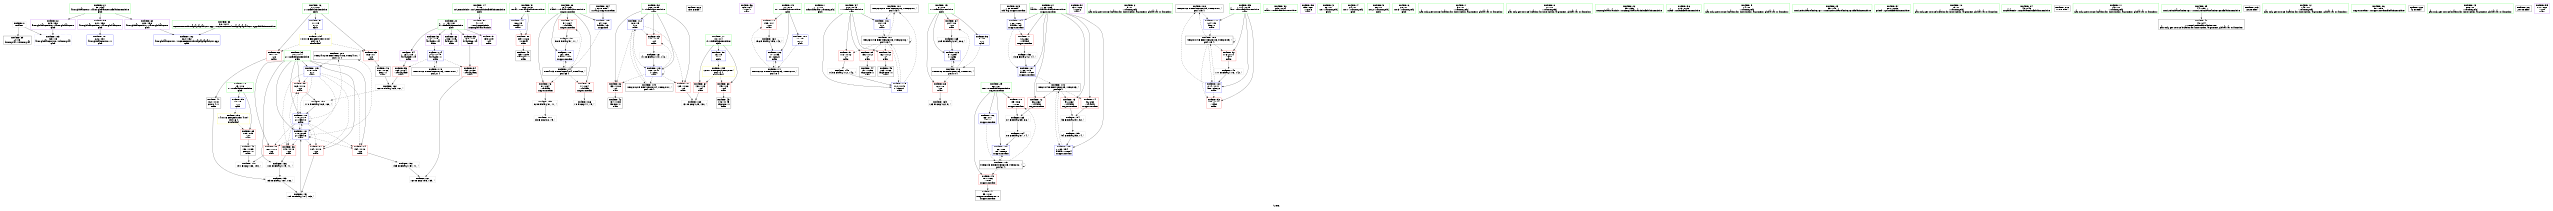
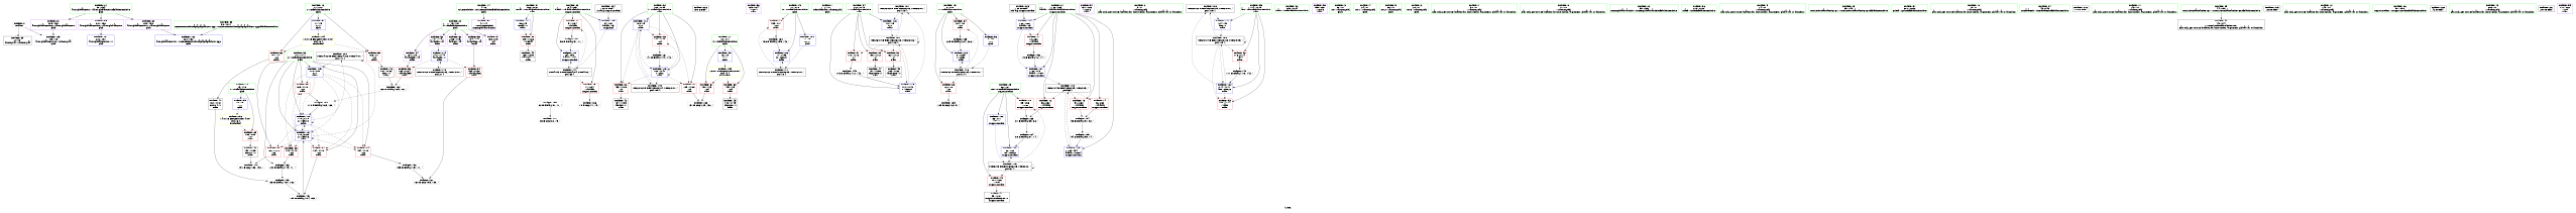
  digraph {
    label=SVFG
    node [color=green shape=record]
    edge [style=solid]
    n1 [color=grey label="{NodeID: 0\nNullPtr}"]
    n2 [color=black label="{NodeID: 39\n2\<--3\ndummyVal\<--dummyVal\n}"]
    n3 [color=blue label="{NodeID: 103\n223\<--3\nllvm.global_ctors_2\<--dummyVal\nGlob }" style=dotted]
    n4 [color=black label="{NodeID: 180\nMR_24V_2 = PHI(MR_24V_6, MR_24V_1, )\npts\{111 \}\n}"]
    n5 [color=blue label="{NodeID: 115\n110\<--79\np\<--\nmain\n}"]
    n6 [color=red label="{NodeID: 84\n154\<--110\n\<--p\nmain\n}"]
    n7 [color=red label="{NodeID: 85\n169\<--110\n\<--p\nmain\n}"]
    n8 [color=red label="{NodeID: 86\n179\<--110\n\<--p\nmain\n}"]
    n9 [color=red label="{NodeID: 87\n184\<--110\n\<--p\nmain\n}"]
    n10 [color=blue label="{NodeID: 118\n110\<--170\np\<--add10\nmain\n}"]
    n11 [color=blue label="{NodeID: 121\n110\<--185\np\<--add16\nmain\n}"]
    n12 [color=grey label="{NodeID: 158\n155 = Binary(154, 71, )\n}"]
    n13 [color=grey label="{NodeID: 150\n170 = Binary(169, 168, )\n}"]
    n14 [color=grey label="{NodeID: 156\n180 = Binary(179, 71, )\n}"]
    n15 [color=grey label="{NodeID: 151\n185 = Binary(184, 183, )\n}"]
    n16 [color=red label="{NodeID: 88\n188\<--110\n\<--p\nmain\n}"]
    n17 [color=blue label="{NodeID: 97\n11\<--9\nc\<--\nGlob }"]
    n18 [color=yellow label="{NodeID: 194\n10V_1 = ENCHI(MR_10V_0)\npts\{12 \}\nFun[main]}" style=double]
    n19 [color=red label="{NodeID: 65\n166\<--11\n\<--c\nmain\n}"]
    n20 [color=red label="{NodeID: 66\n181\<--11\n\<--c\nmain\n}"]
    n21 [color=black label="{NodeID: 46\n167\<--166\nconv\<--\nmain\n}"]
    n22 [color=black label="{NodeID: 47\n182\<--181\nconv14\<--\nmain\n}"]
    n23 [label="{NodeID: 14\n4\<--6\n_ZStL8__ioinit\<--_ZStL8__ioinit_field_insensitive\nGlob }"]
    n24 [color=purple label="{NodeID: 50\n41\<--4\n\<--_ZStL8__ioinit\n__cxx_global_var_init\n}"]
    n25 [color=grey label="{NodeID: 162\n168 = Binary(165, 167, )\n}"]
    n26 [color=grey label="{NodeID: 153\n183 = Binary(180, 182, )\n}"]
    n27 [color=blue label="{NodeID: 111\n106\<--9\nretval\<--\nmain\n}"]
    n28 [color=red label="{NodeID: 80\n209\<--106\n\<--retval\nmain\n}"]
    n29 [color=black label="{NodeID: 49\n105\<--209\nmain_ret\<--\nmain\n}"]
    n30 [label="{NodeID: 28\n64\<--65\nb.addr\<--b.addr_field_insensitive\n_Z6powmodxx\n}"]
    n31 [color=red label="{NodeID: 75\n77\<--64\n\<--b.addr\n_Z6powmodxx\n}"]
-   n32 [color=red label="{NodeID: 76\n81\<--64\n\<--b.addr\n_Z6powmodxx\n}"]
    n33 [color=red label="{NodeID: 77\n97\<--64\n\<--b.addr\n_Z6powmodxx\n}"]
    n34 [color=blue label="{NodeID: 105\n64\<--61\nb.addr\<--b\n_Z6printf\n}"]
    n35 [color=blue label="{NodeID: 110\n64\<--98\nb.addr\<--shr\n_Z6powmodxx\n}"]
    n36 [color=grey label="{NodeID: 166\n78 = cmp(77, 79, )\n}"]
    n37 [color=grey label="{NodeID: 159\n82 = Binary(81, 71, )\n}"]
    n38 [color=grey label="{NodeID: 157\n98 = Binary(97, 71, )\n}"]
    n39 [color=black label="{NodeID: 174\nMR_4V_3 = PHI(MR_4V_4, MR_4V_2, )\npts\{65 \}\n}"]
    n40 [color=grey label="{NodeID: 171\n83 = cmp(82, 79, )\n}"]
    n41 [color=black label="{NodeID: 42\n134\<--133\nidx.ext\<--\nmain\n}"]
    n42 [color=black label="{NodeID: 222\n138 = PHI()\n}"]
    n43 [color=purple label="{NodeID: 56\n125\<--24\n\<--.str.1\nmain\n}"]
    n44 [color=red label="{NodeID: 70\n195\<--17\n\<--__\nmain\n}"]
    n45 [color=grey label="{NodeID: 160\n196 = Binary(195, 142, )\n}"]
    n46 [color=blue label="{NodeID: 122\n17\<--196\n__\<--inc21\nmain\n}"]
    n47 [color=black label="{NodeID: 177\nMR_16V_2 = PHI(MR_16V_3, MR_16V_1, )\npts\{18 \}\n}"]
    n48 [color=grey label="{NodeID: 167\n160 = cmp(155, 159, )\n}"]
    n49 [label="{NodeID: 1\n7\<--1\n__dso_handle\<--dummyObj\nGlob }"]
    n50 [color=black label="{NodeID: 181\nMR_26V_2 = PHI(MR_26V_6, MR_26V_1, )\npts\{113 \}\n}"]
    n51 [color=blue label="{NodeID: 116\n112\<--9\nr\<--\nmain\n}"]
    n52 [color=black label="{NodeID: 187\nMR_26V_4 = PHI(MR_26V_3, MR_26V_6, )\npts\{113 \}\n}"]
    n53 [color=red label="{NodeID: 89\n156\<--112\n\<--r\nmain\n}"]
    n54 [color=red label="{NodeID: 90\n162\<--112\n\<--r\nmain\n}"]
    n55 [color=red label="{NodeID: 91\n172\<--112\n\<--r\nmain\n}"]
    n56 [color=blue label="{NodeID: 119\n112\<--173\nr\<--inc11\nmain\n}"]
    n57 [color=blue label="{NodeID: 98\n13\<--9\nd\<--\nGlob }"]
    n58 [color=yellow label="{NodeID: 195\n12V_1 = ENCHI(MR_12V_0)\npts\{14 \}\nFun[main]}" style=double]
    n59 [color=red label="{NodeID: 67\n130\<--13\n\<--d\nmain\n}"]
    n60 [color=red label="{NodeID: 68\n145\<--13\n\<--d\nmain\n}"]
    n61 [color=grey label="{NodeID: 168\n131 = cmp(129, 130, )\n}"]
    n62 [color=black label="{NodeID: 43\n146\<--145\nidxprom\<--\nmain\n}"]
    n63 [label="{NodeID: 15\n8\<--10\n_\<--__field_insensitive\nGlob }"]
    n64 [color=red label="{NodeID: 63\n122\<--8\n\<--_\nmain\n}"]
    n65 [color=red label="{NodeID: 64\n204\<--8\n\<--_\nmain\n}"]
    n66 [color=blue label="{NodeID: 96\n8\<--9\n_\<--\nGlob }"]
    n67 [color=blue label="{NodeID: 123\n8\<--205\n_\<--dec\nmain\n}"]
    n68 [color=grey label="{NodeID: 169\n123 = cmp(122, 9, )\n}"]
    n69 [color=grey label="{NodeID: 165\n205 = Binary(204, 206, )\n}"]
    n70 [color=black label="{NodeID: 176\nMR_8V_2 = PHI(MR_8V_3, MR_8V_1, )\npts\{10 \}\n}"]
    n71 [color=blue label="{NodeID: 112\n108\<--9\ni\<--\nmain\n}"]
    n72 [color=red label="{NodeID: 81\n129\<--108\n\<--i\nmain\n}"]
    n73 [color=red label="{NodeID: 82\n133\<--108\n\<--i\nmain\n}"]
    n74 [color=red label="{NodeID: 83\n140\<--108\n\<--i\nmain\n}"]
    n75 [color=blue label="{NodeID: 113\n108\<--141\ni\<--inc\nmain\n}"]
    n76 [color=black label="{NodeID: 179\nMR_22V_2 = PHI(MR_22V_4, MR_22V_1, )\npts\{109 \}\n}"]
    n77 [color=grey label="{NodeID: 161\n141 = Binary(140, 142, )\n}"]
    n78 [label="{NodeID: 29\n66\<--67\nres\<--res_field_insensitive\n_Z6powmodxx\n}"]
    n79 [color=red label="{NodeID: 78\n85\<--66\n\<--res\n_Z6powmodxx\n}"]
    n80 [color=red label="{NodeID: 79\n101\<--66\n\<--res\n_Z6powmodxx\n}"]
    n81 [color=blue label="{NodeID: 106\n66\<--71\nres\<--\n_Z6powmodxx\n}"]
    n82 [color=blue label="{NodeID: 108\n66\<--88\nres\<--rem2\n_Z6powmodxx\n}"]
    n83 [color=grey label="{NodeID: 163\n87 = Binary(85, 86, )\n}"]
    n84 [color=black label="{NodeID: 41\n59\<--101\n_Z6powmodxx_ret\<--\n_Z6powmodxx\n}"]
    n85 [color=black label="{NodeID: 175\nMR_6V_3 = PHI(MR_6V_5, MR_6V_2, )\npts\{67 \}\n}"]
    n86 [color=grey label="{NodeID: 164\n88 = Binary(87, 74, )\n}"]
    n87 [color=black label="{NodeID: 223\n60 = PHI()\n0th arg _Z6powmodxx }"]
    n88 [color=blue label="{NodeID: 104\n62\<--60\na.addr\<--a\n_Z6powmodxx\n}"]
    n89 [color=red label="{NodeID: 71\n72\<--62\n\<--a.addr\n_Z6powmodxx\n}"]
    n90 [color=blue label="{NodeID: 107\n62\<--73\na.addr\<--rem\n_Z6powmodxx\n}"]
    n91 [color=grey label="{NodeID: 152\n73 = Binary(72, 74, )\n}"]
    n92 [color=black label="{NodeID: 173\nMR_2V_4 = PHI(MR_2V_5, MR_2V_3, )\npts\{63 \}\n}"]
    n93 [color=purple label="{NodeID: 57\n137\<--26\n\<--.str.2\nmain\n}"]
    n94 [color=grey label="{NodeID: 154\n93 = Binary(91, 92, )\n}"]
    n95 [color=grey label="{NodeID: 155\n94 = Binary(93, 74, )\n}"]
    n96 [color=blue label="{NodeID: 109\n62\<--94\na.addr\<--rem4\n_Z6powmodxx\n}"]
    n97 [label="{NodeID: 2\n9\<--1\n\<--dummyObj\nCan only get source location for instruction, argument, global var or function.}"]
    n98 [color=black label="{NodeID: 182\nMR_28V_2 = PHI(MR_28V_5, MR_28V_1, )\npts\{115 \}\n}"]
    n99 [color=blue label="{NodeID: 117\n114\<--9\nans\<--\nmain\n}"]
    n100 [color=black label="{NodeID: 188\nMR_28V_4 = PHI(MR_28V_3, MR_28V_5, )\npts\{115 \}\n}"]
    n101 [color=red label="{NodeID: 92\n176\<--114\n\<--ans\nmain\n}"]
    n102 [color=red label="{NodeID: 93\n198\<--114\n\<--ans\nmain\n}"]
    n103 [color=blue label="{NodeID: 120\n114\<--177\nans\<--inc12\nmain\n}"]
    n104 [color=blue label="{NodeID: 99\n15\<--9\nv\<--\nGlob }"]
    n105 [color=yellow label="{NodeID: 196\n14V_1 = ENCHI(MR_14V_0)\npts\{16 \}\nFun[main]}" style=double]
    n106 [color=red label="{NodeID: 69\n189\<--15\n\<--v\nmain\n}"]
    n107 [color=black label="{NodeID: 48\n190\<--189\nconv17\<--\nmain\n}"]
    n108 [label="{NodeID: 16\n11\<--12\nc\<--c_field_insensitive\nGlob }"]
    n109 [color=grey label="{NodeID: 170\n191 = cmp(188, 190, )\n}"]
    n110 [label="{NodeID: 30\n103\<--104\nmain\<--main_field_insensitive\n}"]
    n111 [color=black label="{NodeID: 44\n157\<--156\nidxprom5\<--\nmain\n}"]
    n112 [color=black label="{NodeID: 224\n61 = PHI()\n1st arg _Z6powmodxx }"]
    n113 [color=purple label="{NodeID: 58\n199\<--28\n\<--.str.3\nmain\n}"]
    n114 [color=red label="{NodeID: 72\n86\<--62\n\<--a.addr\n_Z6powmodxx\n}"]
    n115 [color=red label="{NodeID: 73\n91\<--62\n\<--a.addr\n_Z6powmodxx\n}"]
    n116 [color=red label="{NodeID: 74\n92\<--62\n\<--a.addr\n_Z6powmodxx\n}"]
    n117 [label="{NodeID: 3\n22\<--1\n.str\<--dummyObj\nGlob }"]
    n118 [color=blue label="{NodeID: 100\n17\<--9\n__\<--\nGlob }"]
    n119 [label="{NodeID: 17\n13\<--14\nd\<--d_field_insensitive\nGlob }"]
    n120 [color=blue label="{NodeID: 114\n147\<--149\narrayidx\<--\nmain\n}"]
    n121 [color=red label="{NodeID: 94\n159\<--158\n\<--arrayidx6\nmain\n}"]
    n122 [color=red label="{NodeID: 95\n165\<--164\n\<--arrayidx9\nmain\n}"]
    n123 [color=black label="{NodeID: 178\nMR_18V_2 = PHI(MR_18V_3, MR_18V_1, )\npts\{21 \}\n}"]
    n124 [label="{NodeID: 31\n106\<--107\nretval\<--retval_field_insensitive\nmain\n}"]
    n125 [color=black label="{NodeID: 45\n163\<--162\nidxprom8\<--\nmain\n}"]
    n126 [color=purple label="{NodeID: 59\n221\<--30\nllvm.global_ctors_0\<--llvm.global_ctors\nGlob }"]
    n127 [color=blue label="{NodeID: 101\n221\<--31\nllvm.global_ctors_0\<--\nGlob }"]
    n128 [label="{NodeID: 4\n24\<--1\n.str.1\<--dummyObj\nGlob }"]
    n129 [label="{NodeID: 18\n15\<--16\nv\<--v_field_insensitive\nGlob }"]
    n130 [label="{NodeID: 32\n108\<--109\ni\<--i_field_insensitive\nmain\n}"]
    n131 [color=purple label="{NodeID: 60\n222\<--30\nllvm.global_ctors_1\<--llvm.global_ctors\nGlob }"]
    n132 [color=blue label="{NodeID: 102\n222\<--32\nllvm.global_ctors_1\<--_GLOBAL__sub_I_apiapiapiad_2_1.cpp\nGlob }"]
    n133 [label="{NodeID: 5\n26\<--1\n.str.2\<--dummyObj\nGlob }"]
    n134 [label="{NodeID: 19\n17\<--18\n__\<--___field_insensitive\nGlob }"]
    n135 [color=grey label="{NodeID: 149\n173 = Binary(172, 142, )\n}"]
    n136 [label="{NodeID: 33\n110\<--111\np\<--p_field_insensitive\nmain\n}"]
    n137 [color=purple label="{NodeID: 61\n223\<--30\nllvm.global_ctors_2\<--llvm.global_ctors\nGlob }"]
    n138 [label="{NodeID: 6\n28\<--1\n.str.3\<--dummyObj\nGlob }"]
    n139 [label="{NodeID: 20\n19\<--21\na\<--a_field_insensitive\nGlob }"]
    n140 [color=purple label="{NodeID: 51\n135\<--19\n\<--a\nmain\n}"]
    n141 [color=purple label="{NodeID: 52\n147\<--19\narrayidx\<--a\nmain\n}"]
    n142 [color=purple label="{NodeID: 53\n158\<--19\narrayidx6\<--a\nretval\n}"]
    n143 [color=purple label="{NodeID: 54\n164\<--19\narrayidx9\<--a\nmain\n}"]
    n144 [color=purple label="{NodeID: 62\n136\<--19\nadd.ptr\<--a\nmain\n}"]
    n145 [color=grey label="{NodeID: 148\n177 = Binary(176, 142, )\n}"]
    n146 [label="{NodeID: 34\n112\<--113\nr\<--r_field_insensitive\nmain\n}"]
    n147 [label="{NodeID: 7\n31\<--1\n\<--dummyObj\nCan only get source location for instruction, argument, global var or function.}"]
    n148 [label="{NodeID: 21\n30\<--34\nllvm.global_ctors\<--llvm.global_ctors_field_insensitive\nGlob }"]
    n149 [label="{NodeID: 35\n114\<--115\nans\<--ans_field_insensitive\nmain\n}"]
    n150 [label="{NodeID: 8\n71\<--1\n\<--dummyObj\nCan only get source location for instruction, argument, global var or function.}"]
    n151 [label="{NodeID: 22\n35\<--36\n__cxx_global_var_init\<--__cxx_global_var_init_field_insensitive\n}"]
    n152 [label="{NodeID: 36\n119\<--120\nscanf\<--scanf_field_insensitive\n}"]
    n153 [label="{NodeID: 9\n74\<--1\n\<--dummyObj\nCan only get source location for instruction, argument, global var or function.}"]
    n154 [label="{NodeID: 23\n39\<--40\n_ZNSt8ios_base4InitC1Ev\<--_ZNSt8ios_base4InitC1Ev_field_insensitive\n}"]
    n155 [label="{NodeID: 37\n201\<--202\nprintf\<--printf_field_insensitive\n}"]
    n156 [label="{NodeID: 10\n79\<--1\n\<--dummyObj\nCan only get source location for instruction, argument, global var or function.}"]
    n157 [label="{NodeID: 24\n45\<--46\n__cxa_atexit\<--__cxa_atexit_field_insensitive\n}"]
    n158 [label="{NodeID: 38\n32\<--217\n_GLOBAL__sub_I_apiapiapiad_2_1.cpp\<--_GLOBAL__sub_I_apiapiapiad_2_1.cpp_field_insensitive\n}"]
    n159 [color=black label="{NodeID: 218\n118 = PHI()\n}"]
    n160 [label="{NodeID: 11\n142\<--1\n\<--dummyObj\nCan only get source location for instruction, argument, global var or function.}"]
    n161 [label="{NodeID: 25\n44\<--50\n_ZNSt8ios_base4InitD1Ev\<--_ZNSt8ios_base4InitD1Ev_field_insensitive\n}"]
    n162 [color=black label="{NodeID: 40\n43\<--44\n\<--_ZNSt8ios_base4InitD1Ev\nCan only get source location for instruction, argument, global var or function.}"]
    n163 [color=black label="{NodeID: 219\n126 = PHI()\n}"]
    n164 [label="{NodeID: 12\n149\<--1\n\<--dummyObj\nCan only get source location for instruction, argument, global var or function.}"]
    n165 [label="{NodeID: 26\n57\<--58\n_Z6powmodxx\<--_Z6powmodxx_field_insensitive\n}"]
    n166 [color=black label="{NodeID: 220\n42 = PHI()\n}"]
    n167 [label="{NodeID: 13\n206\<--1\n\<--dummyObj\nCan only get source location for instruction, argument, global var or function.}"]
    n168 [label="{NodeID: 27\n62\<--63\na.addr\<--a.addr_field_insensitive\n_Z6powmodxx\n}"]
    n169 [color=black label="{NodeID: 221\n200 = PHI()\n}"]
    n170 [color=purple label="{NodeID: 55\n117\<--22\n\<--.str\nmain\n}"]
    n1 -> n2
    n1 -> n3
    n4 -> n5 [style=dashed]
    n5 -> n6 [style=dashed]
    n5 -> n7 [style=dashed]
    n5 -> n8 [style=dashed]
    n5 -> n9 [style=dashed]
    n5 -> n10 [style=dashed]
    n5 -> n11 [style=dashed]
    n6 -> n12
    n7 -> n13
    n8 -> n14
    n9 -> n15
    n10 -> n4 [style=dashed]
    n10 -> n6 [style=dashed]
    n10 -> n7 [style=dashed]
    n10 -> n8 [style=dashed]
    n10 -> n9 [style=dashed]
    n10 -> n10 [style=dashed]
    n10 -> n11 [style=dashed]
    n10 -> n16 [style=dashed]
    n11 -> n4 [style=dashed]
    n11 -> n6 [style=dashed]
    n11 -> n7 [style=dashed]
    n11 -> n8 [style=dashed]
    n11 -> n9 [style=dashed]
    n11 -> n10 [style=dashed]
    n11 -> n11 [style=dashed]
    n11 -> n16 [style=dashed]
    n12 -> n48
    n13 -> n10
    n14 -> n26
    n15 -> n11
    n16 -> n109
    n17 -> n18 [style=dashed]
    n18 -> n19 [style=dashed]
    n18 -> n20 [style=dashed]
    n19 -> n21
    n20 -> n22
    n21 -> n25
    n22 -> n26
    n23 -> n24
    n25 -> n13 [style=dashed]
    n26 -> n15
    n27 -> n28 [style=dashed]
    n28 -> n29
    n30 -> n31
-   n30 -> n32
    n30 -> n33
    n30 -> n34
    n30 -> n35
    n31 -> n36
-   n32 -> n37
    n33 -> n38
    n34 -> n39 [style=dashed]
    n35 -> n39 [style=dashed]
    n37 -> n40
    n38 -> n35
    n39 -> n31 [style=dashed]
-   n39 -> n32 [style=dashed]
    n39 -> n33 [style=dashed]
    n39 -> n35 [style=dashed]
    n44 -> n45
    n45 -> n46
    n46 -> n47 [style=dashed]
    n47 -> n44 [style=dashed]
    n47 -> n46 [style=dashed]
    n50 -> n51 [style=dashed]
    n51 -> n52 [style=dashed]
    n52 -> n50 [style=dashed]
    n52 -> n52 [style=dashed]
    n52 -> n53 [style=dashed]
    n52 -> n54 [style=dashed]
    n52 -> n55 [style=dashed]
    n52 -> n56 [style=dashed]
    n53 -> n111
    n54 -> n125
    n55 -> n135
    n56 -> n50 [style=dashed]
    n56 -> n52 [style=dashed]
    n57 -> n58 [style=dashed]
    n58 -> n59 [style=dashed]
    n58 -> n60 [style=dashed]
    n59 -> n61
    n60 -> n62
    n63 -> n64
    n63 -> n65
    n63 -> n66
    n63 -> n67
    n64 -> n68
    n65 -> n69
    n66 -> n70 [style=dashed]
    n67 -> n70 [style=dashed]
    n69 -> n67
    n70 -> n64 [style=dashed]
    n70 -> n65 [style=dashed]
    n70 -> n67 [style=dashed]
    n71 -> n72 [style=dashed]
    n71 -> n73 [style=dashed]
    n71 -> n74 [style=dashed]
    n71 -> n75 [style=dashed]
    n71 -> n76 [style=dashed]
    n72 -> n61
    n73 -> n41
    n74 -> n77
    n75 -> n72 [style=dashed]
    n75 -> n73 [style=dashed]
    n75 -> n74 [style=dashed]
    n75 -> n75 [style=dashed]
    n75 -> n76 [style=dashed]
    n76 -> n71 [style=dashed]
    n77 -> n75
    n78 -> n79
    n78 -> n80
    n78 -> n81
    n78 -> n82
    n79 -> n83
    n80 -> n84
    n81 -> n85 [style=dashed]
    n82 -> n85 [style=dashed]
    n83 -> n86
    n85 -> n79 [style=dashed]
    n85 -> n80 [style=dashed]
    n85 -> n82 [style=dashed]
    n85 -> n85 [style=dashed]
    n86 -> n82
    n87 -> n88
    n88 -> n89 [style=dashed]
    n88 -> n90 [style=dashed]
    n89 -> n91
    n90 -> n92 [style=dashed]
    n91 -> n90
    n92 -> n96 [style=dashed]
    n92 -> n114 [style=dashed]
    n92 -> n115 [style=dashed]
    n92 -> n116 [style=dashed]
    n94 -> n95
    n95 -> n96
    n96 -> n92 [style=dashed]
    n98 -> n99 [style=dashed]
    n99 -> n100 [style=dashed]
    n100 -> n98 [style=dashed]
    n100 -> n100 [style=dashed]
    n100 -> n101 [style=dashed]
    n100 -> n102 [style=dashed]
    n100 -> n103 [style=dashed]
    n101 -> n145
    n103 -> n98 [style=dashed]
    n103 -> n100 [style=dashed]
    n103 -> n102 [style=dashed]
    n104 -> n105 [style=dashed]
    n105 -> n106 [style=dashed]
    n106 -> n107
    n107 -> n109
    n108 -> n17
    n108 -> n19
    n108 -> n20
    n112 -> n34
    n114 -> n83
    n115 -> n94
    n116 -> n94
    n118 -> n47 [style=dashed]
    n119 -> n57
    n119 -> n59
    n119 -> n60
    n120 -> n121 [style=dashed]
    n120 -> n122 [style=dashed]
    n120 -> n123 [style=dashed]
    n121 -> n48
    n122 -> n25
    n123 -> n120 [style=dashed]
    n124 -> n27
    n124 -> n28
    n126 -> n127
    n129 -> n104
    n129 -> n106
    n130 -> n71
    n130 -> n72
    n130 -> n73
    n130 -> n74
    n130 -> n75
    n131 -> n132
    n134 -> n44
    n134 -> n46
    n134 -> n118
    n135 -> n56
    n136 -> n5
    n136 -> n6
    n136 -> n7
    n136 -> n9
    n136 -> n10
    n136 -> n11
    n136 -> n14
    n136 -> n16
    n137 -> n3
    n139 -> n140
    n139 -> n141
    n139 -> n142
    n139 -> n143
    n139 -> n144
    n141 -> n120
    n142 -> n121
    n143 -> n122
    n145 -> n103
    n146 -> n51
    n146 -> n53
    n146 -> n54
    n146 -> n55
    n146 -> n56
    n148 -> n126
    n148 -> n131
    n148 -> n137
    n149 -> n99
    n149 -> n101
    n149 -> n102
    n149 -> n103
    n158 -> n132
    n161 -> n162
    n168 -> n88
    n168 -> n89
    n168 -> n90
    n168 -> n96
    n168 -> n114
    n168 -> n115
    n168 -> n116
  }
